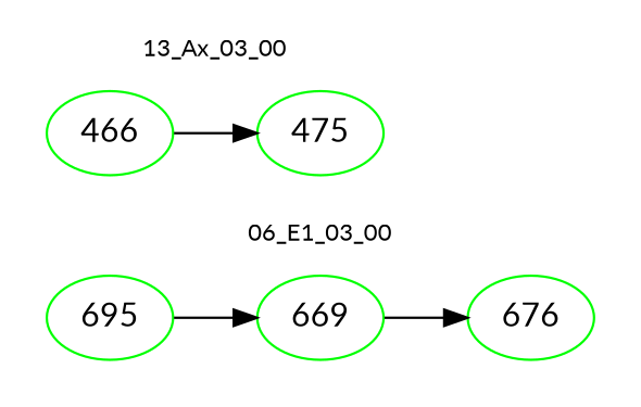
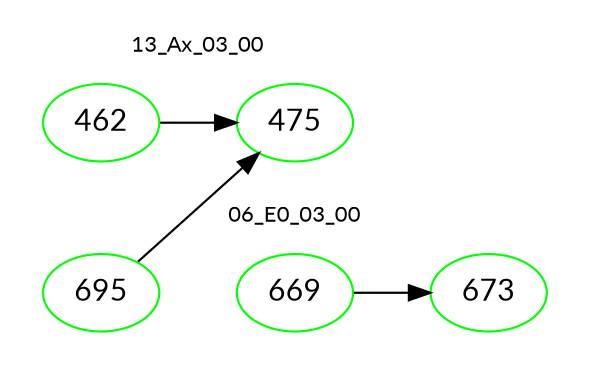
  digraph {
    fontname=Lato
    rankdir=LR
    node [color=green fontname=Lato]
    edge [color=black fontname=Lato]
-   n1 [label=466]
+   n1 [label=462]
    n2 [label=475]
    n3 [label=695]
    n4 [label=669]
-   n5 [label=676]
+   n5 [label=673]
    subgraph cluster_1 {
      color=white
      fontsize=10
      label="13_Ax_03_00"
      n1
      n2
    }
    subgraph cluster_2 {
      color=white
      fontsize=10
-     label="06_E1_03_00"
+     label="06_E0_03_00"
      n3
      n4
      n5
    }
    n1 -> n2
-   n3 -> n4
+   n3 -> n2
    n4 -> n5
  }
